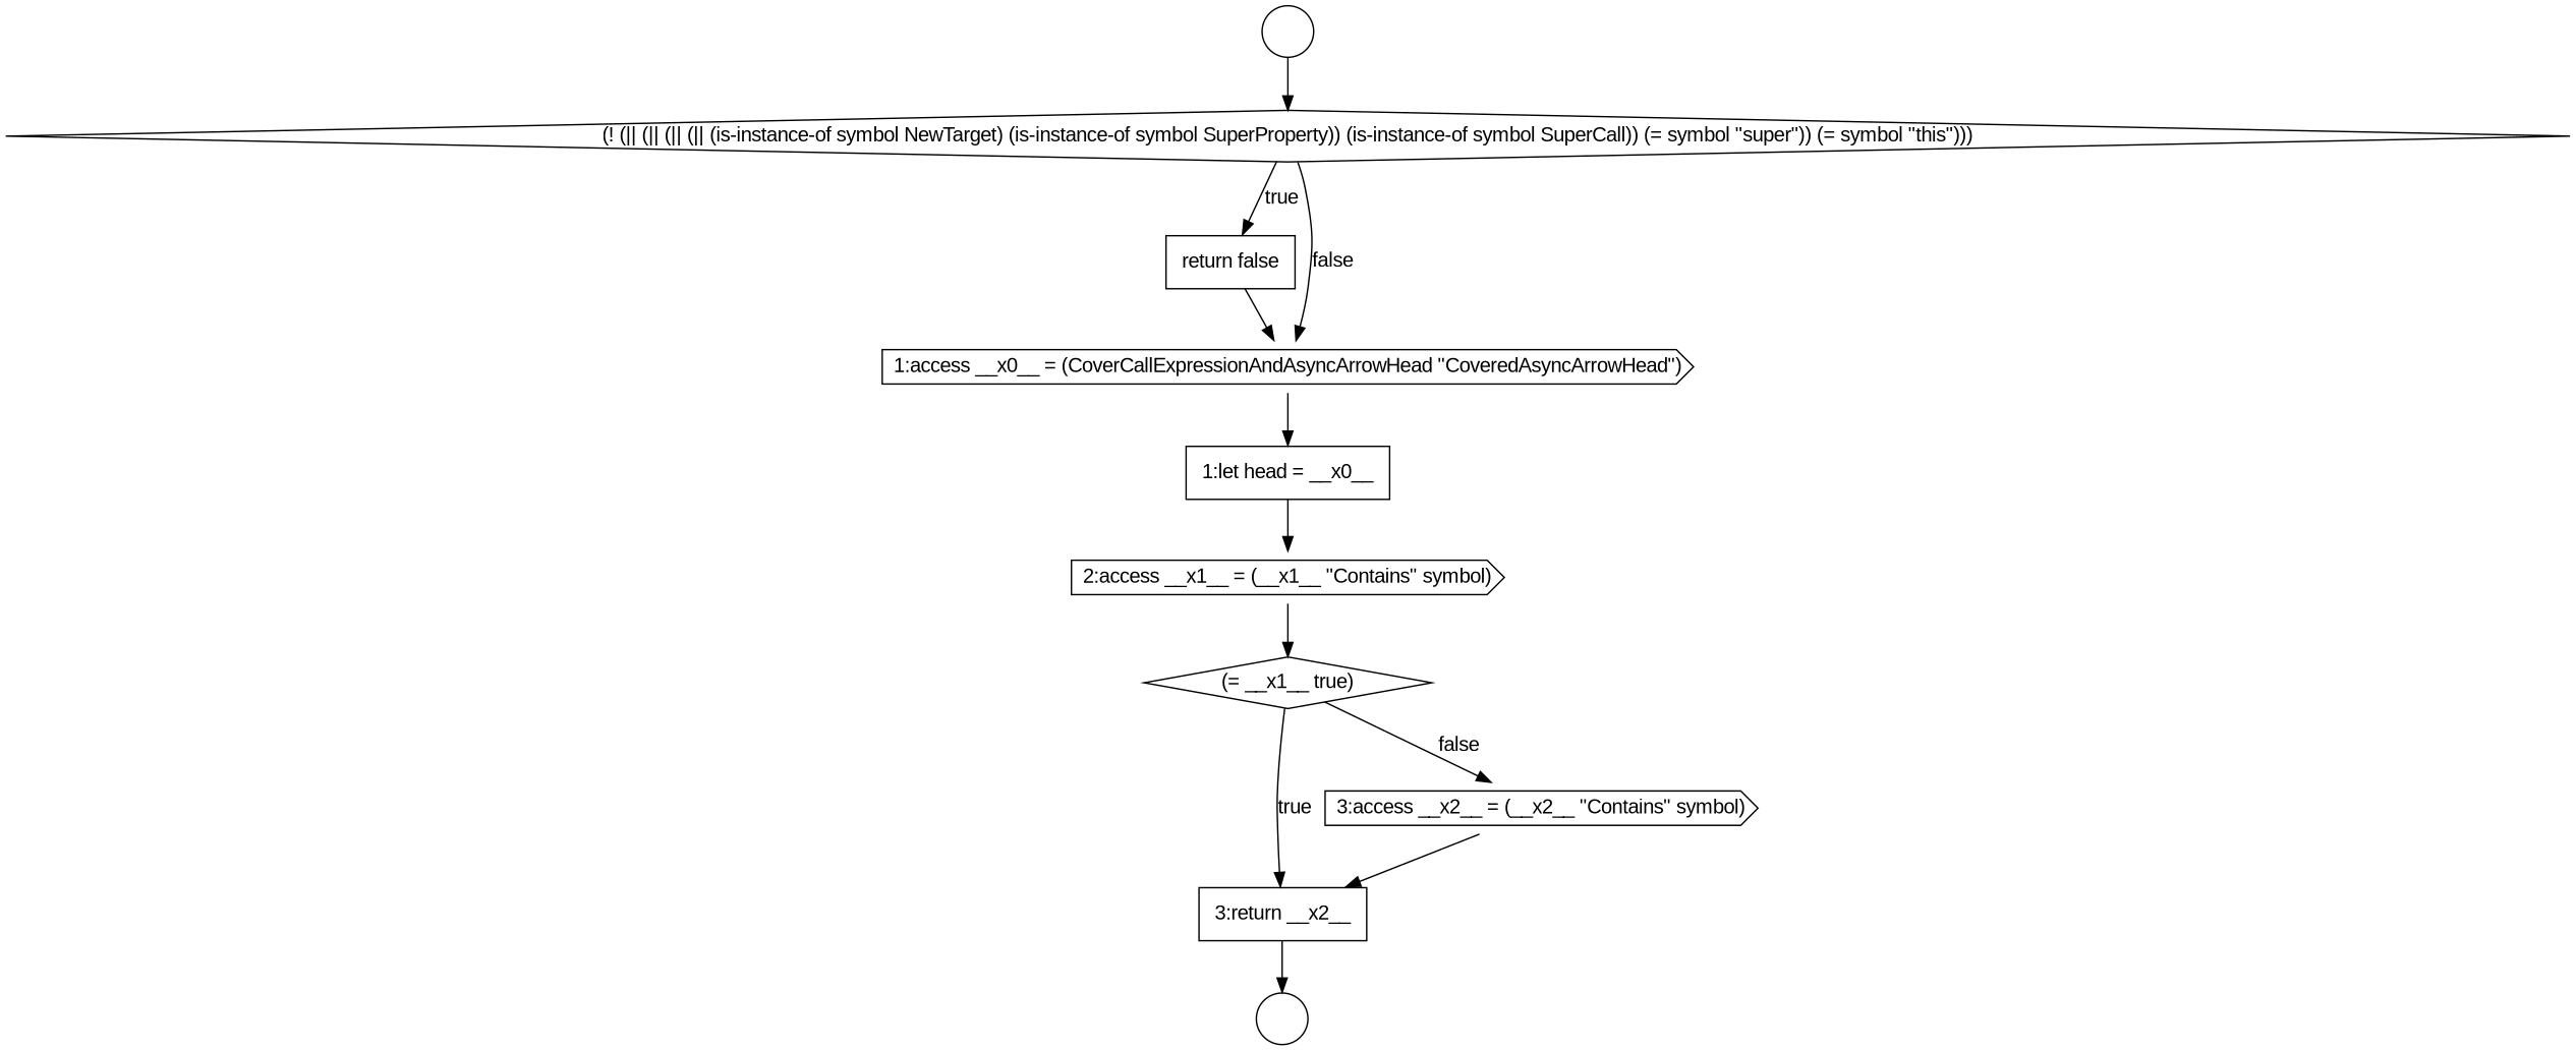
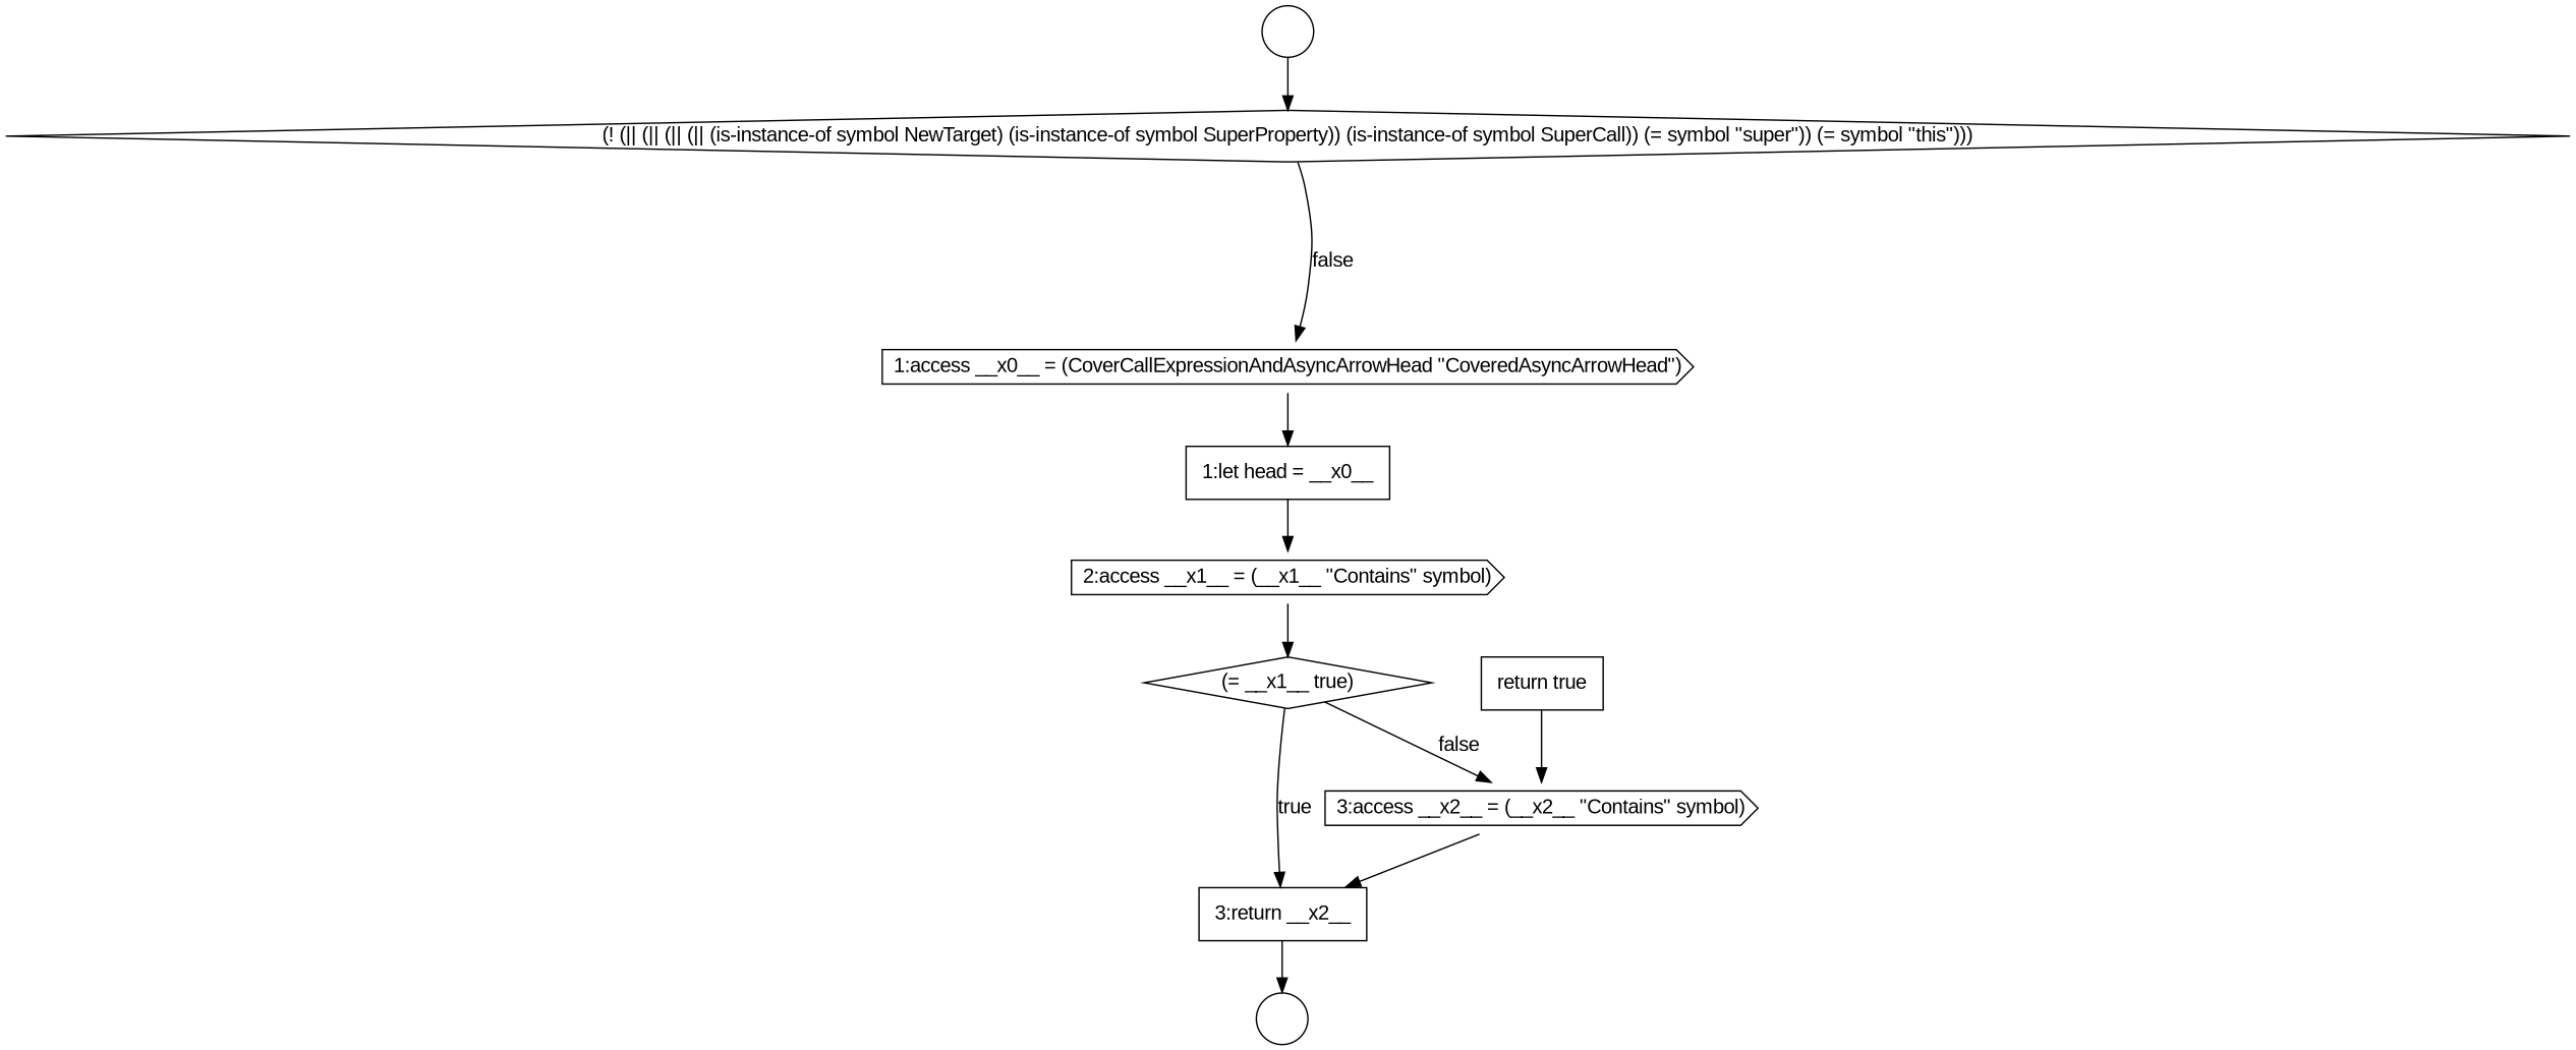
  digraph {
    fontname="Liberation Sans"
    node [color=black fillcolor=white fontname="Liberation Sans" shape=none style=filled]
    edge [color=black fontname="Liberation Sans"]
    n1 [label=<<font color="black">3:access __x2__ = (__x2__ &quot;Contains&quot; symbol)</font>> shape=cds]
    n2 [label=<<font color="black">     <table border="0" cellborder="1" cellspacing="0" cellpadding="10">       <tr><td align="left">3:return __x2__</td></tr>     </table>   </font>> margin=0]
    n3 [label=" " shape=circle]
    n4 [label=" " shape=circle]
    n5 [label=<<font color="black">(! (|| (|| (|| (|| (is-instance-of symbol NewTarget) (is-instance-of symbol SuperProperty)) (is-instance-of symbol SuperCall)) (= symbol &quot;super&quot;)) (= symbol &quot;this&quot;)))</font>> shape=diamond]
-   n6 [label=<<font color="black">     <table border="0" cellborder="1" cellspacing="0" cellpadding="10">       <tr><td align="left">return false</td></tr>     </table>   </font>> margin=0]
    n7 [label=<<font color="black">1:access __x0__ = (CoverCallExpressionAndAsyncArrowHead &quot;CoveredAsyncArrowHead&quot;)</font>> shape=cds]
    n8 [label=<<font color="black">     <table border="0" cellborder="1" cellspacing="0" cellpadding="10">       <tr><td align="left">1:let head = __x0__</td></tr>     </table>   </font>> margin=0]
    n9 [label=<<font color="black">2:access __x1__ = (__x1__ &quot;Contains&quot; symbol)</font>> shape=cds]
    n10 [label=<<font color="black">(= __x1__ true)</font>> shape=diamond]
+   n11 [label=<<font color="black">     <table border="0" cellborder="1" cellspacing="0" cellpadding="10">       <tr><td align="left">return true</td></tr>     </table>   </font>> margin=0]
    n1 -> n2
    n2 -> n3
    n4 -> n5
-   n5 -> n6 [label=<<font color="black">true</font>>]
    n5 -> n7 [label=<<font color="black">false</font>>]
-   n6 -> n7
    n7 -> n8
    n8 -> n9
    n9 -> n10
    n10 -> n1 [label=<<font color="black">false</font>>]
    n10 -> n2 [label=<<font color="black">true</font>>]
+   n11 -> n1
  }
